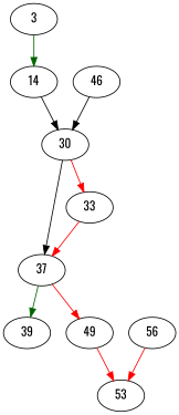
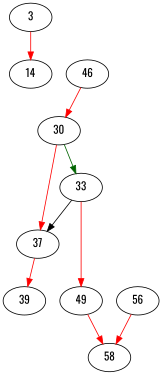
  strict digraph {
    fontname=Oswald
    node [fontname=Oswald]
    edge [color=red fontname=Oswald]
    3 [entry=true]
    14
    30
    33
    37
    39
    49
-   58 [label=53]
+   58
    46
    56
-   3 -> 14 [color=darkgreen cond=true]
-   14 -> 30 [color=""]
-   30 -> 33 [cond=true]
-   30 -> 37 [color=black cond=false]
-   33 -> 37
-   37 -> 39 [color=darkgreen cond=true]
-   37 -> 49 [cond=false]
+   3 -> 14 [cond=true]
+   30 -> 33 [color=darkgreen cond=true]
+   30 -> 37 [cond=false]
+   33 -> 37 [color=""]
+   37 -> 39 [cond=true]
+   33 -> 49 [cond=false]
    49 -> 58 [cond=false]
-   46 -> 30 [color=""]
+   46 -> 30
    56 -> 58
  }
